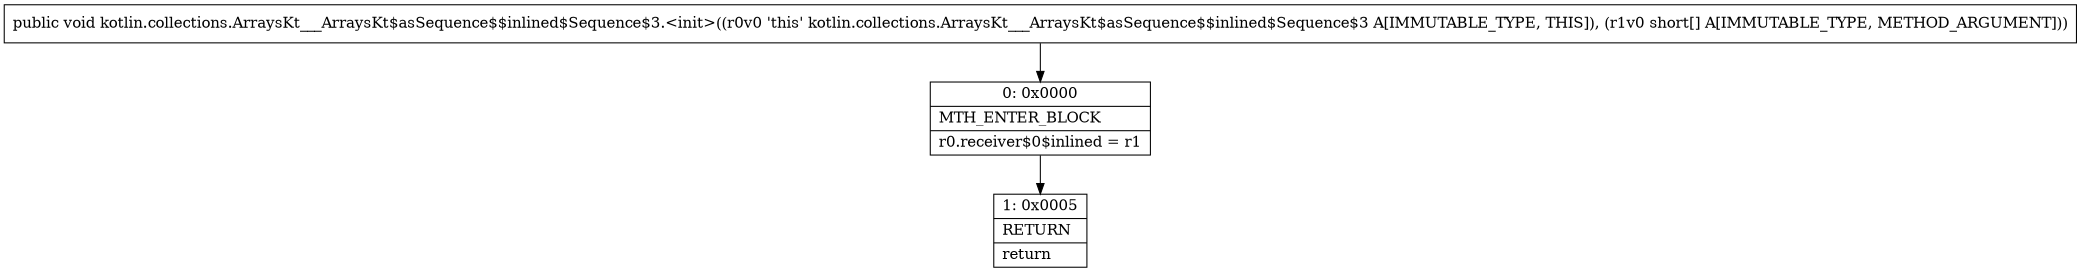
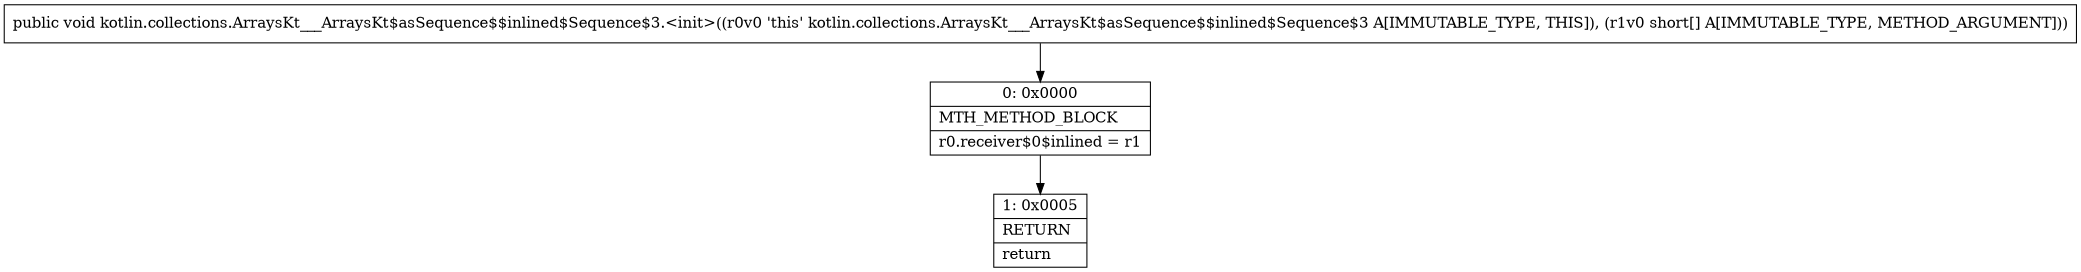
  digraph {
    node [shape=record]
-   n1 [label="{0\:\ 0x0000|MTH_ENTER_BLOCK\l|r0.receiver$0$inlined = r1\l}"]
+   n1 [label="{0\:\ 0x0000|MTH_METHOD_BLOCK\l|r0.receiver$0$inlined = r1\l}"]
    n2 [label="{1\:\ 0x0005|RETURN\l|return\l}"]
    n3 [label="{public void kotlin.collections.ArraysKt___ArraysKt$asSequence$$inlined$Sequence$3.\<init\>((r0v0 'this' kotlin.collections.ArraysKt___ArraysKt$asSequence$$inlined$Sequence$3 A[IMMUTABLE_TYPE, THIS]), (r1v0 short[] A[IMMUTABLE_TYPE, METHOD_ARGUMENT])) }"]
    n1 -> n2
    n3 -> n1
  }
